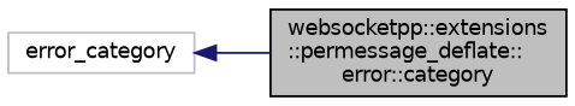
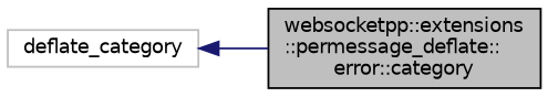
  digraph {
    rankdir=LR
    fontname="DejaVu Sans"
    node [fontname="DejaVu Sans" fontsize=10 shape=record style=filled]
    n1 [color=black fillcolor=grey75 fontcolor=black height=0.2 label="websocketpp::extensions\l::permessage_deflate::\lerror::category" width=0.4]
-   n2 [color=grey75 fillcolor=white height=0.2 label=error_category width=0.4]
+   n2 [color=grey75 fillcolor=white height=0.2 label=deflate_category width=0.4]
    n2 -> n1 [color=midnightblue dir=back fontname="DejaVu Sans" fontsize=10 labelfontname=Helvetica labelfontsize=10 style=solid]
  }
